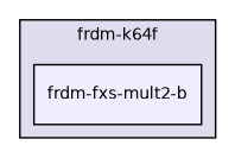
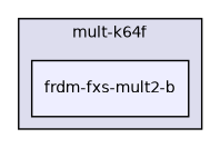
  digraph {
    compound=true
    n1 [fillcolor="#eeeeff" fontname=Helvetica fontsize=10 label="frdm-fxs-mult2-b" pencolor=black shape=box style=filled color=black]
    subgraph cluster_1 {
      bgcolor="#ddddee"
      fontname=Helvetica
      fontsize=10
-     label="frdm-k64f"
+     label="mult-k64f"
      pencolor=black
      n1
    }
  }
